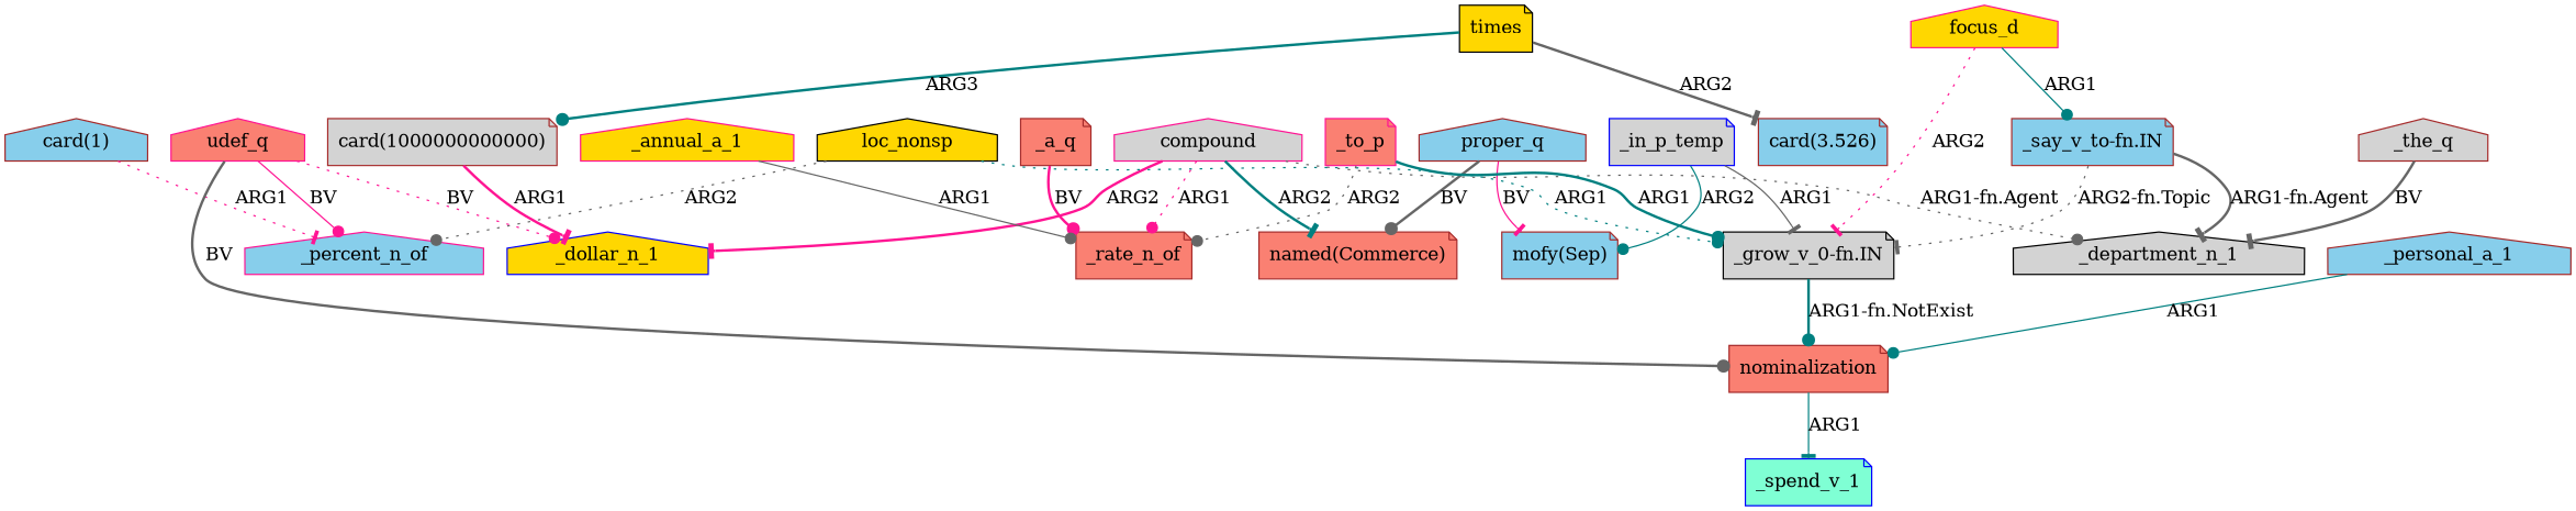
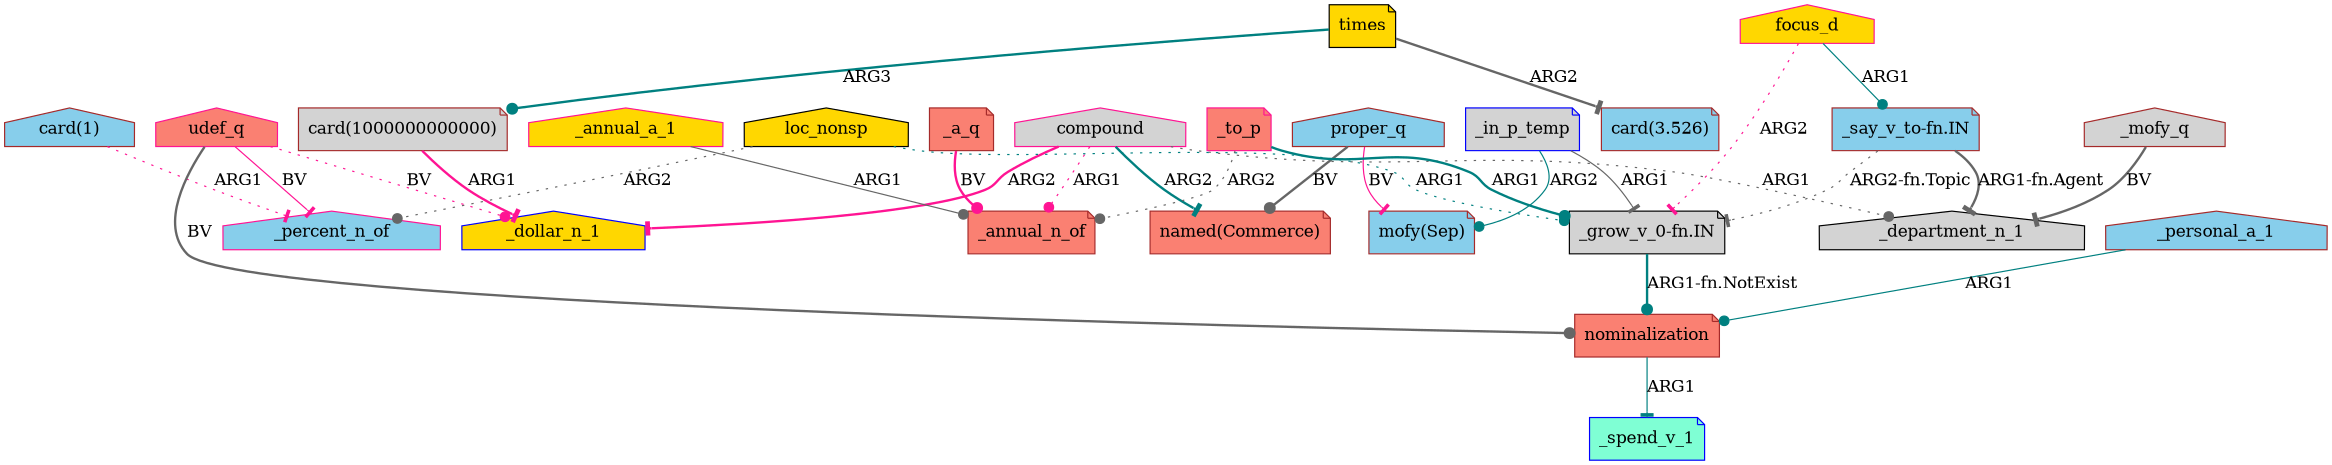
  digraph {
    node [color=brown fillcolor=skyblue shape=note style=filled]
    edge [arrowhead=dot color=gray40 style=bold]
    _department_n_1 [color=black fillcolor=lightgrey shape=house]
    "_say_v_to-fn.IN"
    n3 [color=black fillcolor=lightgrey label="_grow_v_0-fn.IN"]
    nominalization [fillcolor=salmon]
    focus_d [color=deeppink fillcolor=gold shape=house]
    _spend_v_1 [color=blue fillcolor=aquamarine]
    "card(1)" [shape=house]
    _percent_n_of [color=deeppink shape=house]
    compound [color=deeppink fillcolor=lightgrey shape=house]
-   _rate_n_of [fillcolor=salmon]
+   _rate_n_of [fillcolor=salmon label=_annual_n_of]
    _dollar_n_1 [color=blue fillcolor=gold shape=house]
    "named(Commerce)" [fillcolor=salmon]
    _in_p_temp [color=blue fillcolor=lightgrey]
    "mofy(Sep)"
    proper_q [shape=house]
    _a_q [fillcolor=salmon]
    "card(1000000000000)" [fillcolor=lightgrey]
-   _the_q [fillcolor=lightgrey shape=house]
+   _the_q [fillcolor=lightgrey shape=house label=_mofy_q]
    times [color=black fillcolor=gold]
    "card(3.526)"
    loc_nonsp [color=black fillcolor=gold shape=house]
    _to_p [color=deeppink fillcolor=salmon]
    udef_q [color=deeppink fillcolor=salmon shape=house]
    _annual_a_1 [color=deeppink fillcolor=gold shape=house]
    _personal_a_1 [shape=house]
    "_say_v_to-fn.IN" -> _department_n_1 [arrowhead=tee label="ARG1-fn.Agent"]
    "_say_v_to-fn.IN" -> n3 [arrowhead=tee label="ARG2-fn.Topic" style=dotted]
    n3 -> nominalization [color=teal label="ARG1-fn.NotExist"]
    nominalization -> _spend_v_1 [arrowhead=tee color=teal label=ARG1 style=solid]
    focus_d -> "_say_v_to-fn.IN" [color=teal label=ARG1 style=solid]
    focus_d -> n3 [arrowhead=tee color=deeppink label=ARG2 style=dotted]
    "card(1)" -> _percent_n_of [arrowhead=tee color=deeppink label=ARG1 style=dotted]
-   compound -> _department_n_1 [label="ARG1-fn.Agent" style=dotted]
+   compound -> _department_n_1 [label=ARG1 style=dotted]
    compound -> _rate_n_of [color=deeppink label=ARG1 style=dotted]
    compound -> _dollar_n_1 [arrowhead=tee color=deeppink label=ARG2]
    compound -> "named(Commerce)" [arrowhead=tee color=teal label=ARG2]
    _in_p_temp -> n3 [arrowhead=tee label=ARG1 style=solid]
    _in_p_temp -> "mofy(Sep)" [color=teal label=ARG2 style=solid]
    proper_q -> "named(Commerce)" [label=BV]
    proper_q -> "mofy(Sep)" [arrowhead=tee color=deeppink label=BV style=solid]
    _a_q -> _rate_n_of [color=deeppink label=BV]
    "card(1000000000000)" -> _dollar_n_1 [arrowhead=tee color=deeppink label=ARG1]
    _the_q -> _department_n_1 [arrowhead=tee label=BV]
    times -> "card(1000000000000)" [color=teal label=ARG3]
    times -> "card(3.526)" [arrowhead=tee label=ARG2]
    loc_nonsp -> n3 [color=teal label=ARG1 style=dotted]
    loc_nonsp -> _percent_n_of [label=ARG2 style=dotted]
    _to_p -> n3 [color=teal label=ARG1]
    _to_p -> _rate_n_of [label=ARG2 style=dotted]
    udef_q -> nominalization [label=BV]
-   udef_q -> _percent_n_of [color=deeppink label=BV style=solid]
+   udef_q -> _percent_n_of [arrowhead=tee color=deeppink label=BV style=solid]
    udef_q -> _dollar_n_1 [color=deeppink label=BV style=dotted]
    _annual_a_1 -> _rate_n_of [label=ARG1 style=solid]
    _personal_a_1 -> nominalization [color=teal label=ARG1 style=solid]
  }
